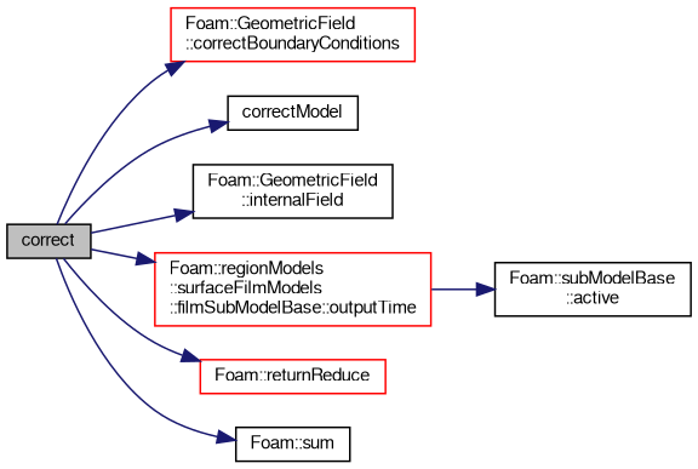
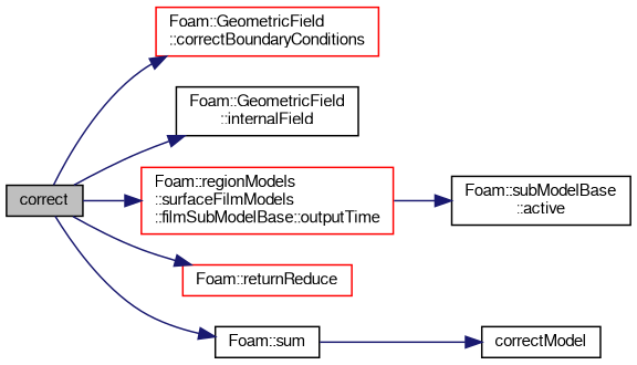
  digraph {
    rankdir=LR
    node [color=black fontname=FreeSans fontsize=10 shape=record]
    edge [color=midnightblue fontname=FreeSans fontsize=10 labelfontname=FreeSans labelfontsize=10 style=solid]
    n1 [fillcolor=grey75 fontcolor=black height=0.2 label=correct style=filled width=0.4]
    n2 [color=red height=0.2 label="Foam::GeometricField\l::correctBoundaryConditions" width=0.4]
    n3 [height=0.2 label=correctModel width=0.4]
    n4 [height=0.2 label="Foam::GeometricField\l::internalField" width=0.4]
    n5 [color=red height=0.2 label="Foam::regionModels\l::surfaceFilmModels\l::filmSubModelBase::outputTime" width=0.4]
    n6 [color=red height=0.2 label="Foam::returnReduce" width=0.4]
    n7 [height=0.2 label="Foam::sum" width=0.4]
    n8 [height=0.2 label="Foam::subModelBase\l::active" width=0.4]
    n1 -> n2
-   n1 -> n3
+   n7 -> n3
    n1 -> n4
    n1 -> n5
    n1 -> n6
    n1 -> n7
    n5 -> n8
  }
